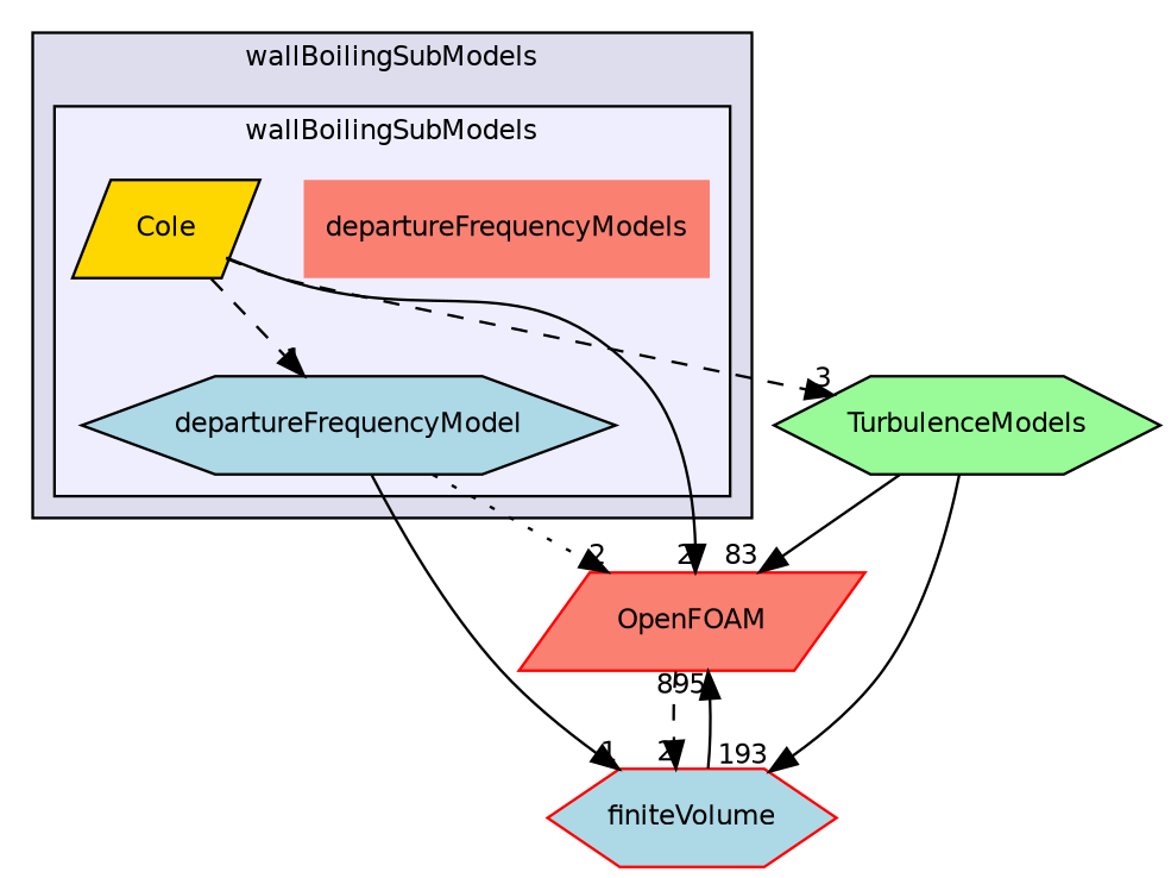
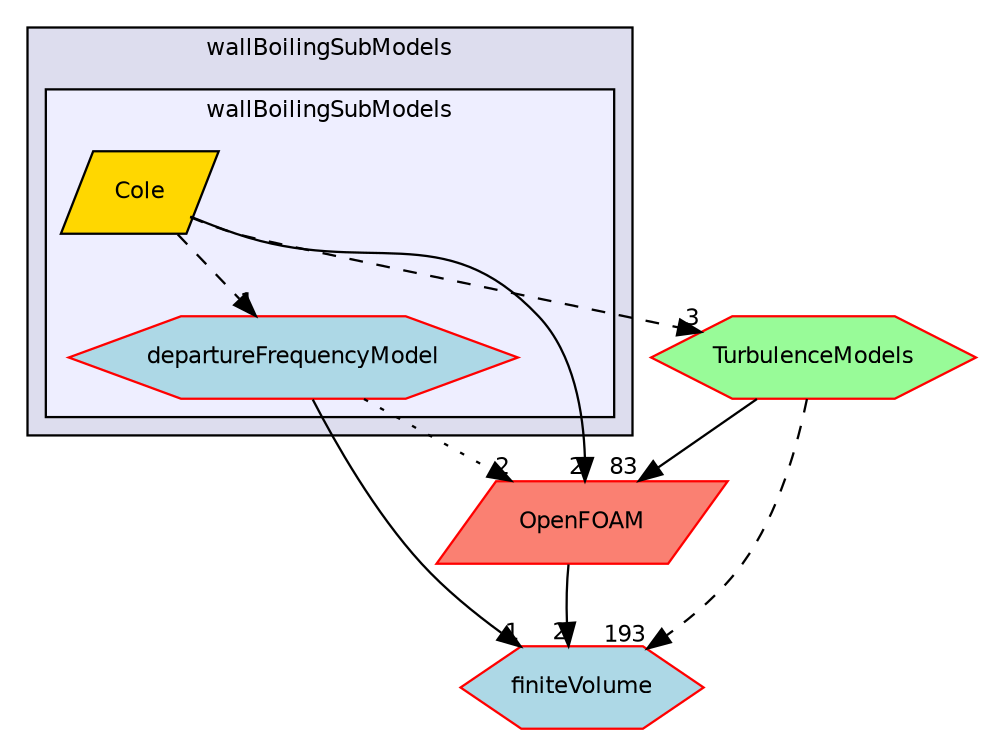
  digraph {
    compound=true
    node [fontname=Helvetica fontsize=10 shape=hexagon style=filled fillcolor=salmon color=red]
    edge [headlabel=2 labeldistance=1.5 labelfontname=Helvetica labelfontsize=10 style=solid]
-   n1 [label=departureFrequencyModels shape=plaintext color=""]
    n2 [color=black fillcolor=gold label=Cole shape=parallelogram]
-   n3 [color=black fillcolor=lightblue label=departureFrequencyModel]
-   n4 [color=black label=TurbulenceModels fillcolor=palegreen]
+   n3 [fillcolor=lightblue label=departureFrequencyModel]
+   n4 [label=TurbulenceModels fillcolor=palegreen]
    n5 [label=OpenFOAM shape=parallelogram]
    n6 [label=finiteVolume fillcolor=lightblue]
    subgraph cluster_1 {
      bgcolor="#ddddee"
      fontname=Helvetica
      fontsize=10
      label=wallBoilingSubModels
      pencolor=black
      subgraph cluster_2 {
        bgcolor="#eeeeff"
        fontname=Helvetica
        fontsize=10
        pencolor=black
-       n1
        n2
        n3
      }
    }
    n2 -> n3 [headlabel=1 style=dashed]
    n2 -> n4 [headlabel=3 style=dashed]
    n2 -> n5
    n3 -> n5 [style=dotted]
    n3 -> n6 [headlabel=1]
    n4 -> n5 [headlabel=83]
-   n4 -> n6 [headlabel=193]
-   n5 -> n6 [style=dashed]
-   n6 -> n5 [headlabel=895]
+   n4 -> n6 [headlabel=193 style=dashed]
+   n5 -> n6
  }
